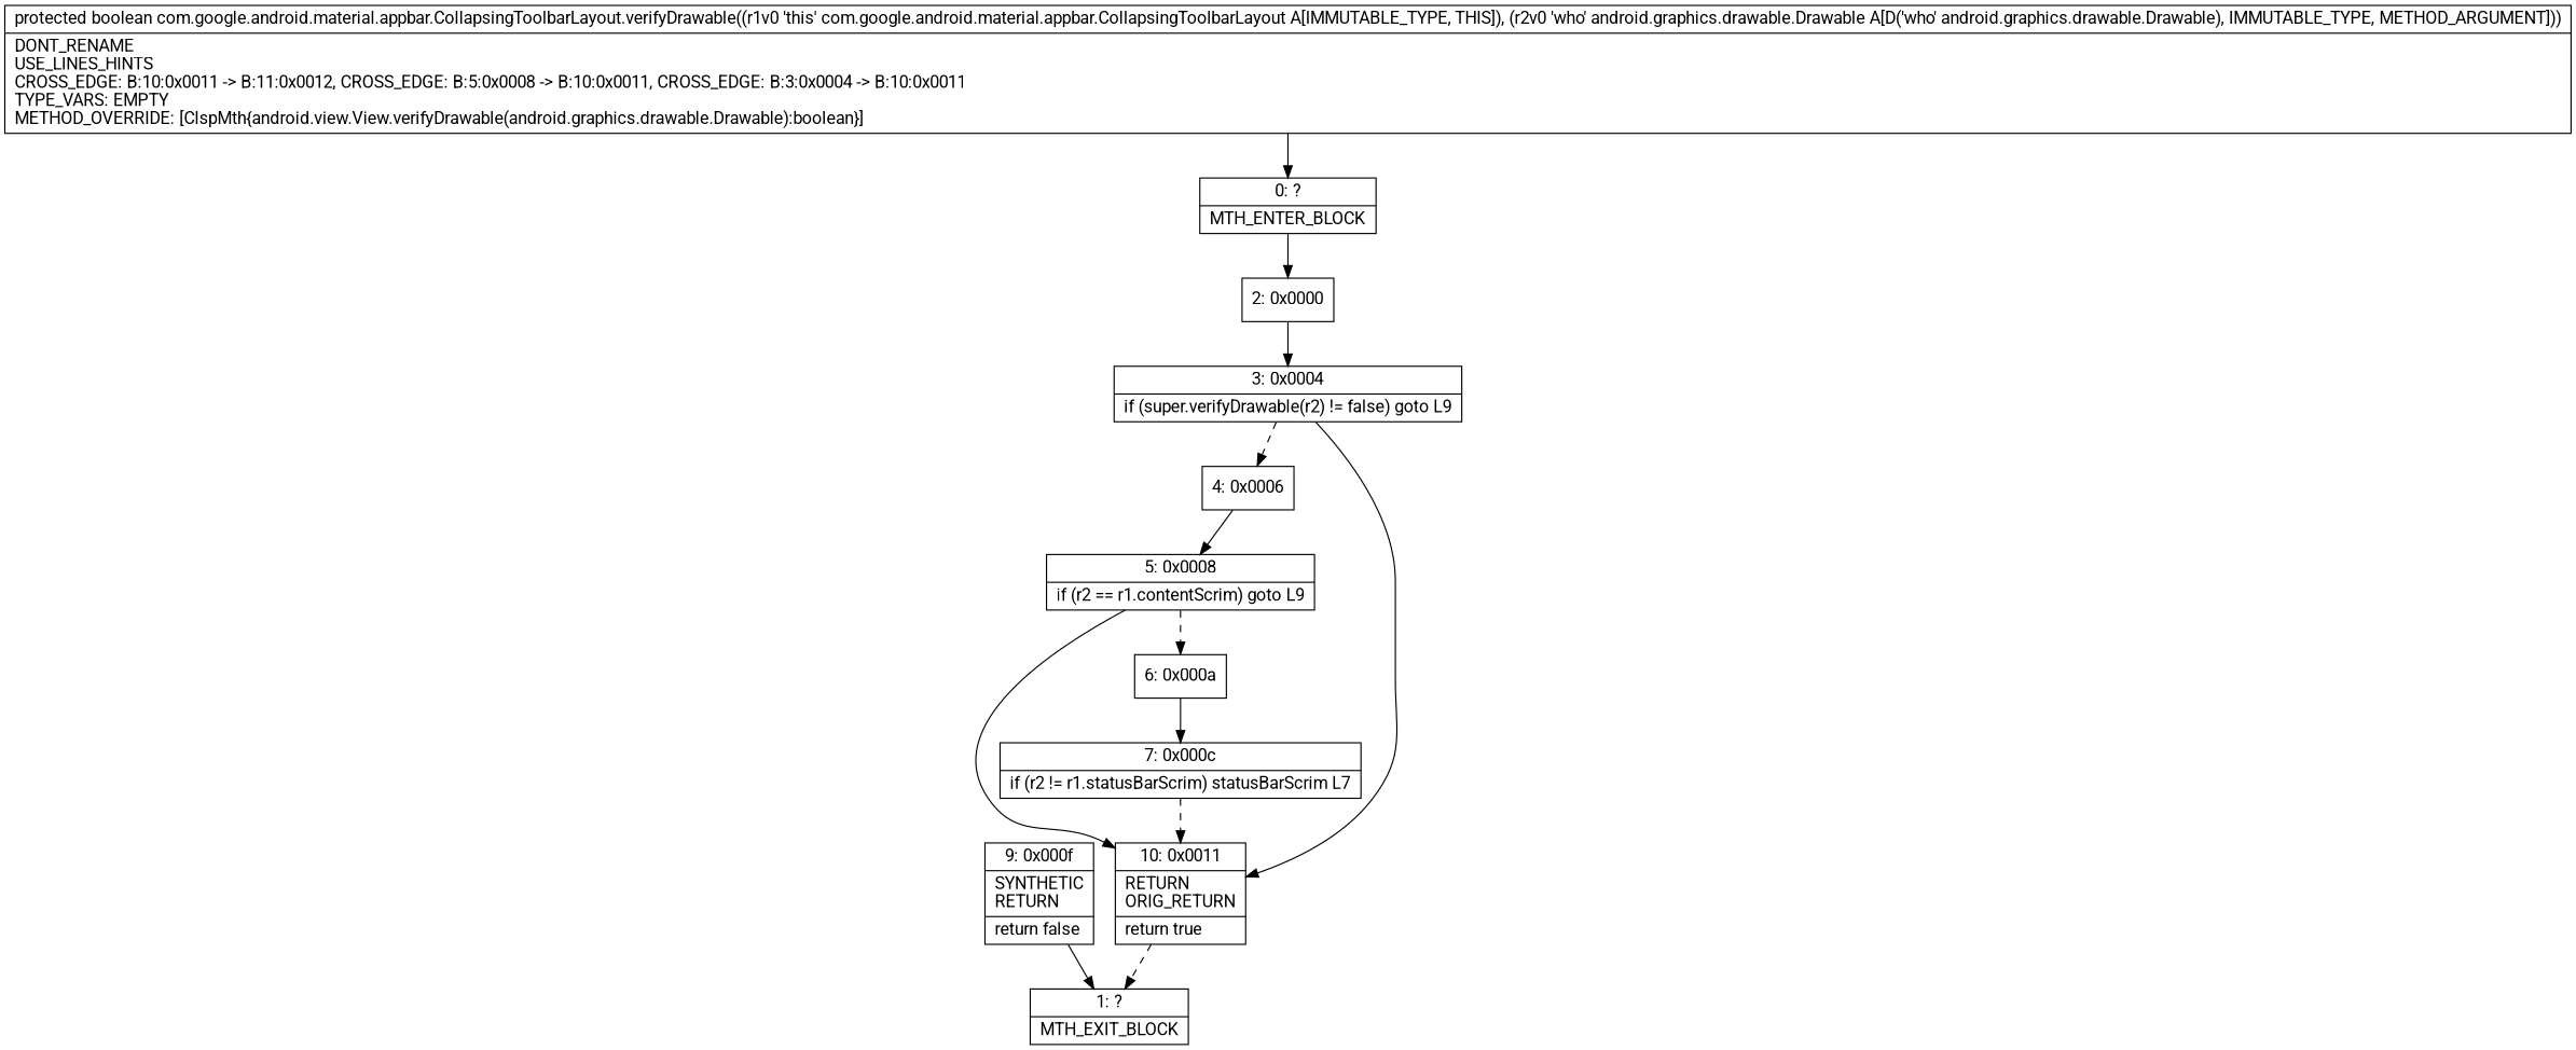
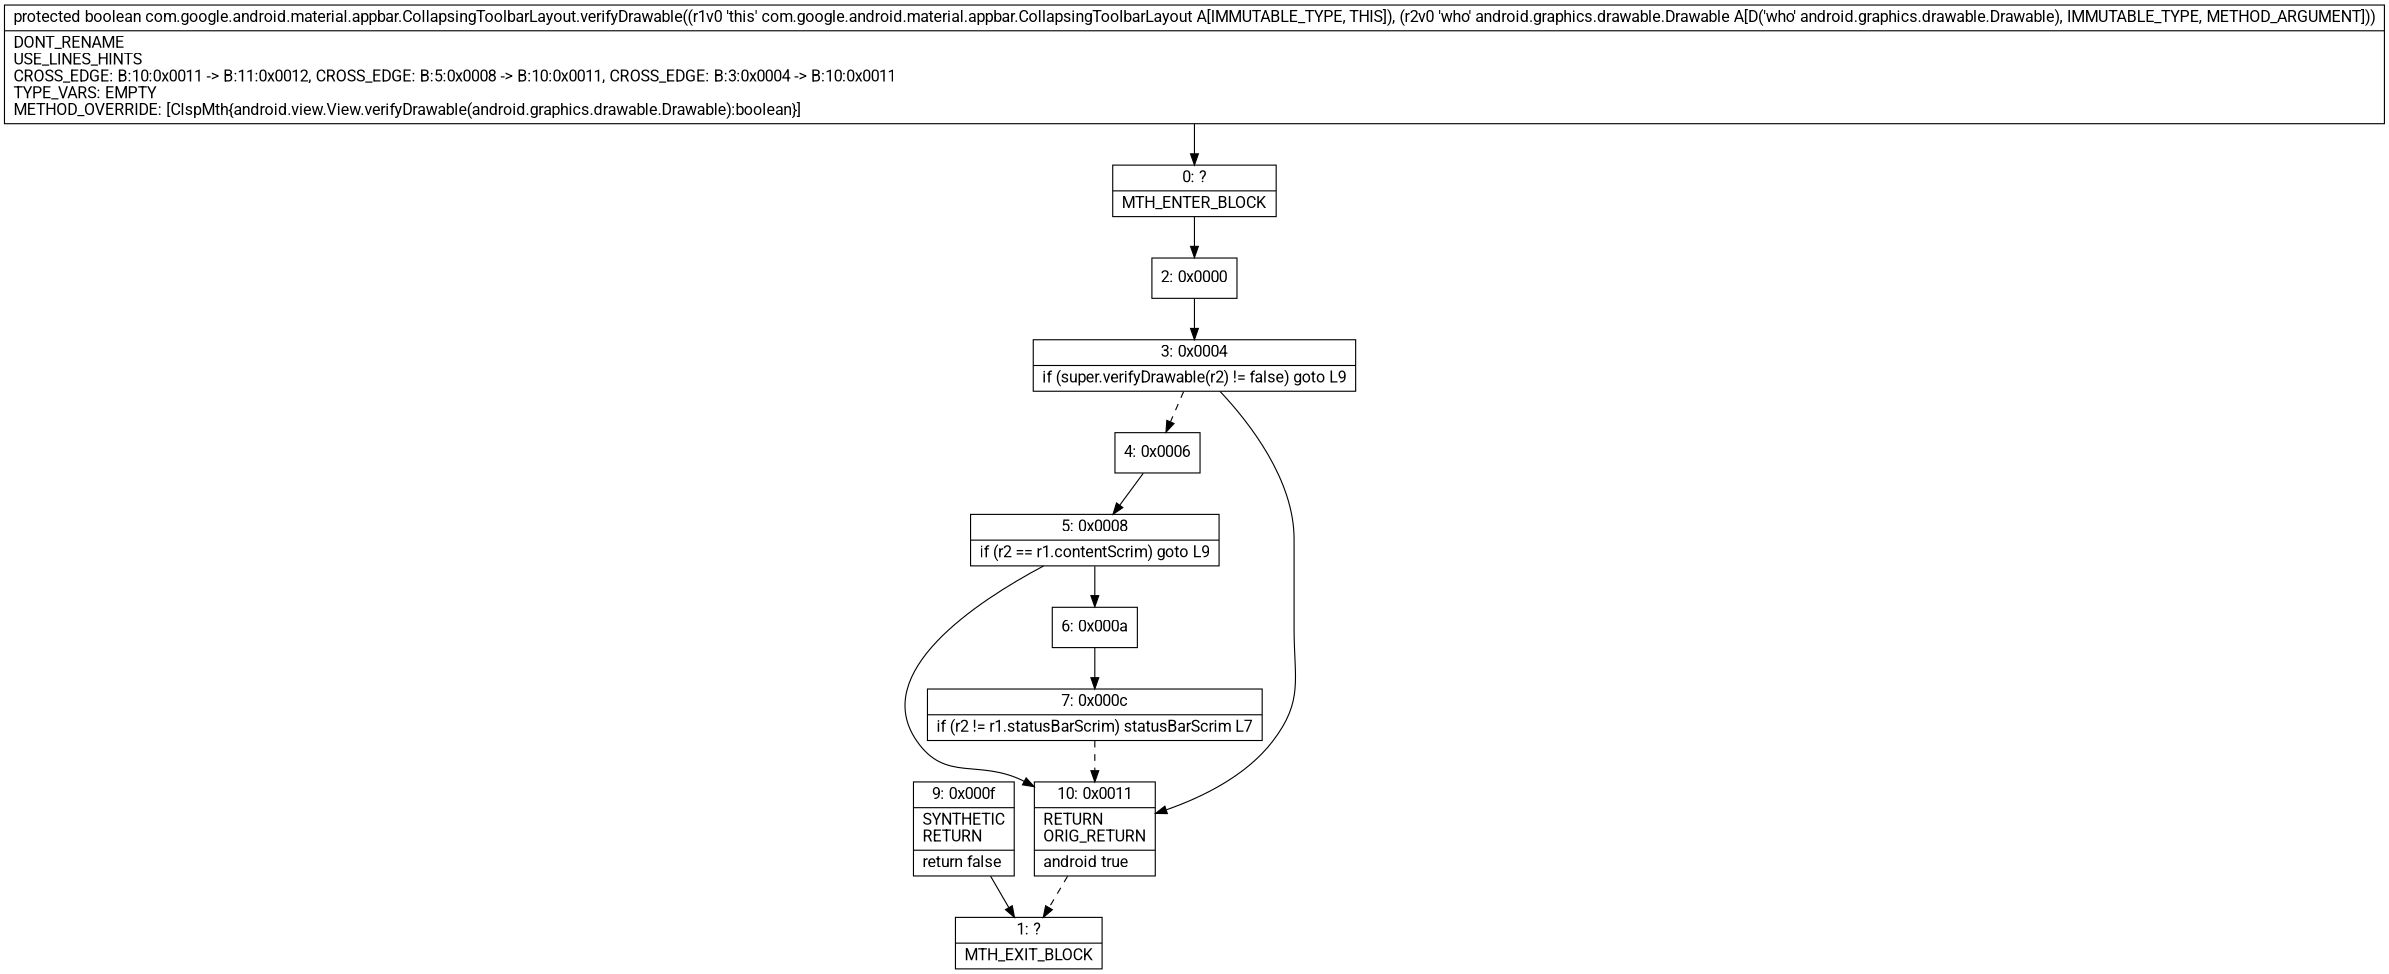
  digraph {
    fontname=Roboto
    node [fontname=Roboto shape=record]
    edge [fontname=Roboto]
    n1 [label="{0\:\ ?|MTH_ENTER_BLOCK\l}"]
    n2 [label="{2\:\ 0x0000}"]
    n3 [label="{3\:\ 0x0004|if (super.verifyDrawable(r2) != false) goto L9\l}"]
    n4 [label="{4\:\ 0x0006}"]
-   n5 [label="{10\:\ 0x0011|RETURN\lORIG_RETURN\l|return true\l}"]
+   n5 [label="{10\:\ 0x0011|RETURN\lORIG_RETURN\l|android true\l}"]
    n6 [label="{5\:\ 0x0008|if (r2 == r1.contentScrim) goto L9\l}"]
    n7 [label="{1\:\ ?|MTH_EXIT_BLOCK\l}"]
    n8 [label="{6\:\ 0x000a}"]
    n9 [label="{7\:\ 0x000c|if (r2 != r1.statusBarScrim) statusBarScrim L7\l}"]
    n10 [label="{9\:\ 0x000f|SYNTHETIC\lRETURN\l|return false\l}"]
    n11 [label="{protected boolean com.google.android.material.appbar.CollapsingToolbarLayout.verifyDrawable((r1v0 'this' com.google.android.material.appbar.CollapsingToolbarLayout A[IMMUTABLE_TYPE, THIS]), (r2v0 'who' android.graphics.drawable.Drawable A[D('who' android.graphics.drawable.Drawable), IMMUTABLE_TYPE, METHOD_ARGUMENT]))  | DONT_RENAME\lUSE_LINES_HINTS\lCROSS_EDGE: B:10:0x0011 \-\> B:11:0x0012, CROSS_EDGE: B:5:0x0008 \-\> B:10:0x0011, CROSS_EDGE: B:3:0x0004 \-\> B:10:0x0011\lTYPE_VARS: EMPTY\lMETHOD_OVERRIDE: [ClspMth\{android.view.View.verifyDrawable(android.graphics.drawable.Drawable):boolean\}]\l}"]
    n1 -> n2
    n2 -> n3
    n3 -> n4 [style=dashed]
    n3 -> n5
    n4 -> n6
    n5 -> n7 [style=dashed]
    n6 -> n5
-   n6 -> n8 [style=dashed]
+   n6 -> n8 [style=solid]
    n8 -> n9
    n9 -> n5 [style=dashed]
    n10 -> n7
    n11 -> n1
  }
